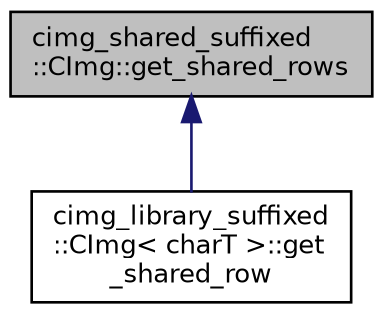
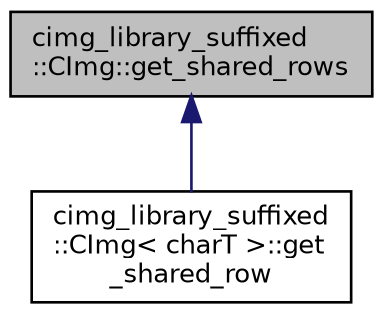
  digraph {
    rankdir=TB
    node [color=black fontname=Helvetica fontsize=10 shape=record style=filled]
-   n1 [fillcolor=grey75 fontcolor=black height=0.2 label="cimg_shared_suffixed\l::CImg::get_shared_rows" width=0.4]
+   n1 [fillcolor=grey75 fontcolor=black height=0.2 label="cimg_library_suffixed\l::CImg::get_shared_rows" width=0.4]
    n2 [fillcolor=white height=0.2 label="cimg_library_suffixed\l::CImg\< charT \>::get\l_shared_row" width=0.4]
    n1 -> n2 [color=midnightblue dir=back fontname=Helvetica fontsize=10 labelfontname=Helvetica labelfontsize=10 style=solid]
  }
